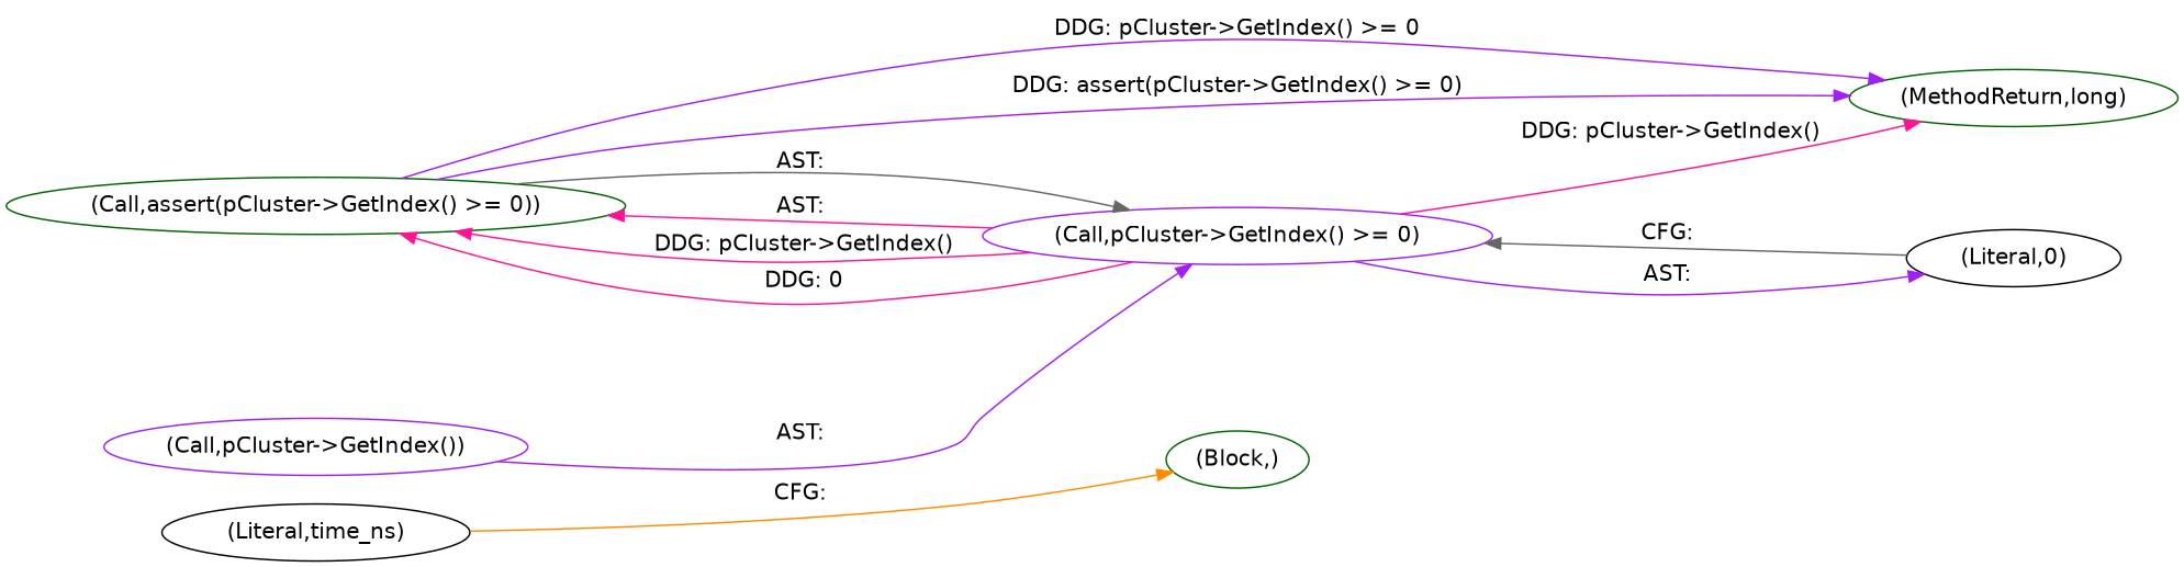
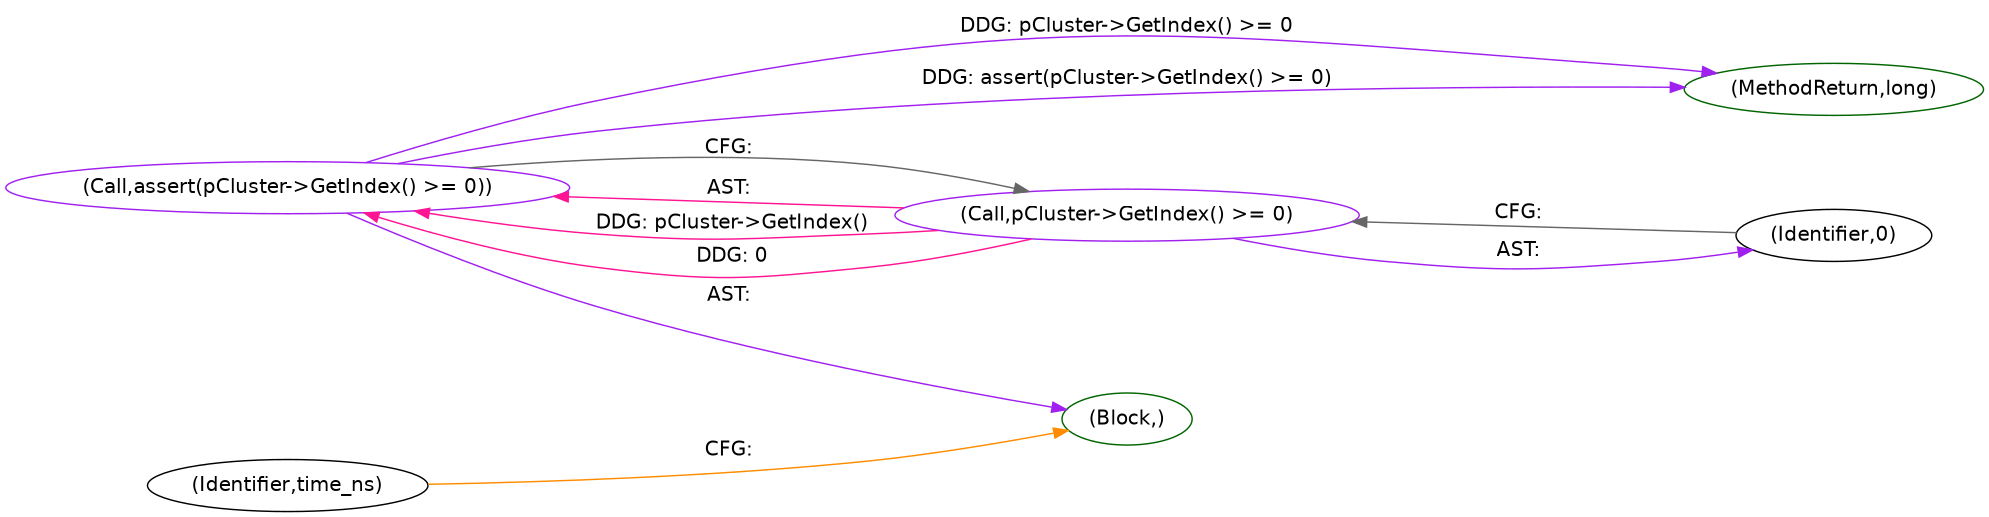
  digraph {
    fontname="DejaVu Sans"
    rankdir=LR
    node [color=purple fontname="DejaVu Sans"]
    edge [color=purple fontname="DejaVu Sans"]
-   n1 [color=darkgreen label="(Call,assert(pCluster->GetIndex() >= 0))"]
+   n1 [label="(Call,assert(pCluster->GetIndex() >= 0))"]
    n2 [label="(Call,pCluster->GetIndex() >= 0)"]
    n3 [color=darkgreen label="(MethodReturn,long)"]
    n4 [color=darkgreen label="(Block,)"]
-   n5 [color=black label="(Literal,0)"]
-   n6 [color=black label="(Literal,time_ns)"]
-   n7 [label="(Call,pCluster->GetIndex())"]
-   n1 -> n2 [color=gray40 label="AST: "]
+   n5 [color=black label="(Identifier,0)"]
+   n6 [color=black label="(Identifier,time_ns)"]
+   n1 -> n2 [color=gray40 label="CFG: "]
    n1 -> n3 [label="DDG: assert(pCluster->GetIndex() >= 0)"]
    n1 -> n3 [label="DDG: pCluster->GetIndex() >= 0"]
+   n1 -> n4 [label="AST: "]
    n2 -> n1 [color=deeppink label="AST: "]
    n2 -> n1 [color=deeppink label="DDG: pCluster->GetIndex()"]
    n2 -> n1 [color=deeppink label="DDG: 0"]
-   n2 -> n3 [color=deeppink label="DDG: pCluster->GetIndex()"]
    n2 -> n5 [label="AST: "]
    n5 -> n2 [color=gray40 label="CFG: "]
    n6 -> n4 [color=darkorange label="CFG: "]
-   n7 -> n2 [label="AST: "]
  }
